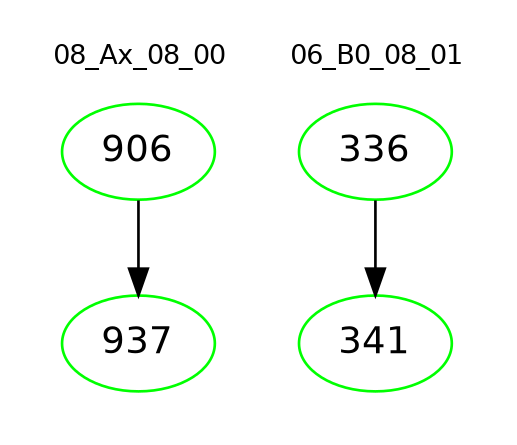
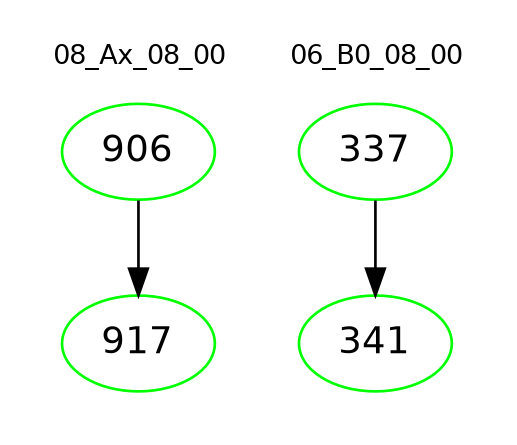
  digraph {
    fontname="DejaVu Sans"
    node [color=green fontname="DejaVu Sans"]
    edge [color=black fontname="DejaVu Sans"]
    n1 [label=906]
-   n2 [label=937]
-   n3 [label=336]
+   n2 [label=917]
+   n3 [label=337]
    n4 [label=341]
    subgraph cluster_1 {
      color=white
      fontsize=10
      label="08_Ax_08_00"
      n1
      n2
    }
    subgraph cluster_2 {
      color=white
      fontsize=10
-     label="06_B0_08_01"
+     label="06_B0_08_00"
      n3
      n4
    }
    n1 -> n2
    n3 -> n4
  }
